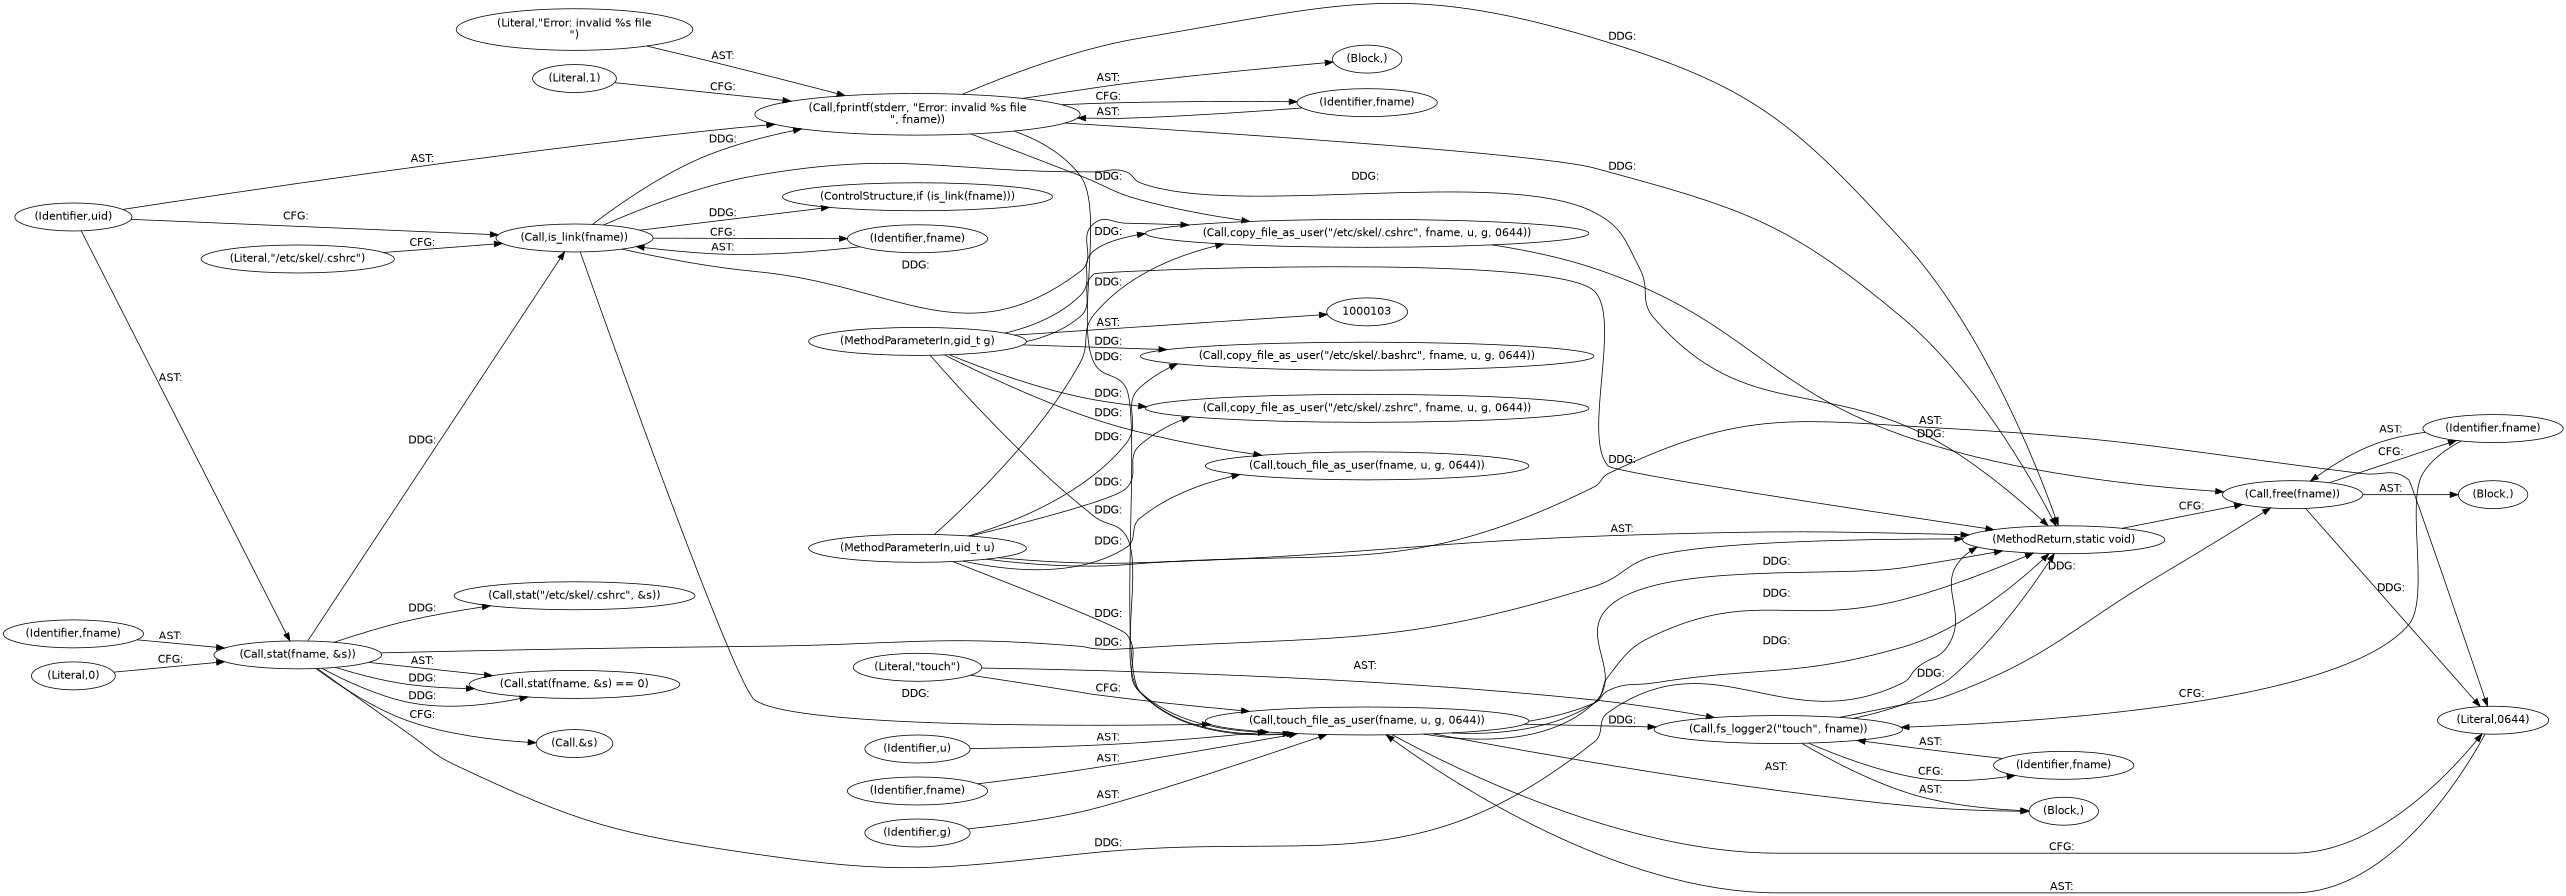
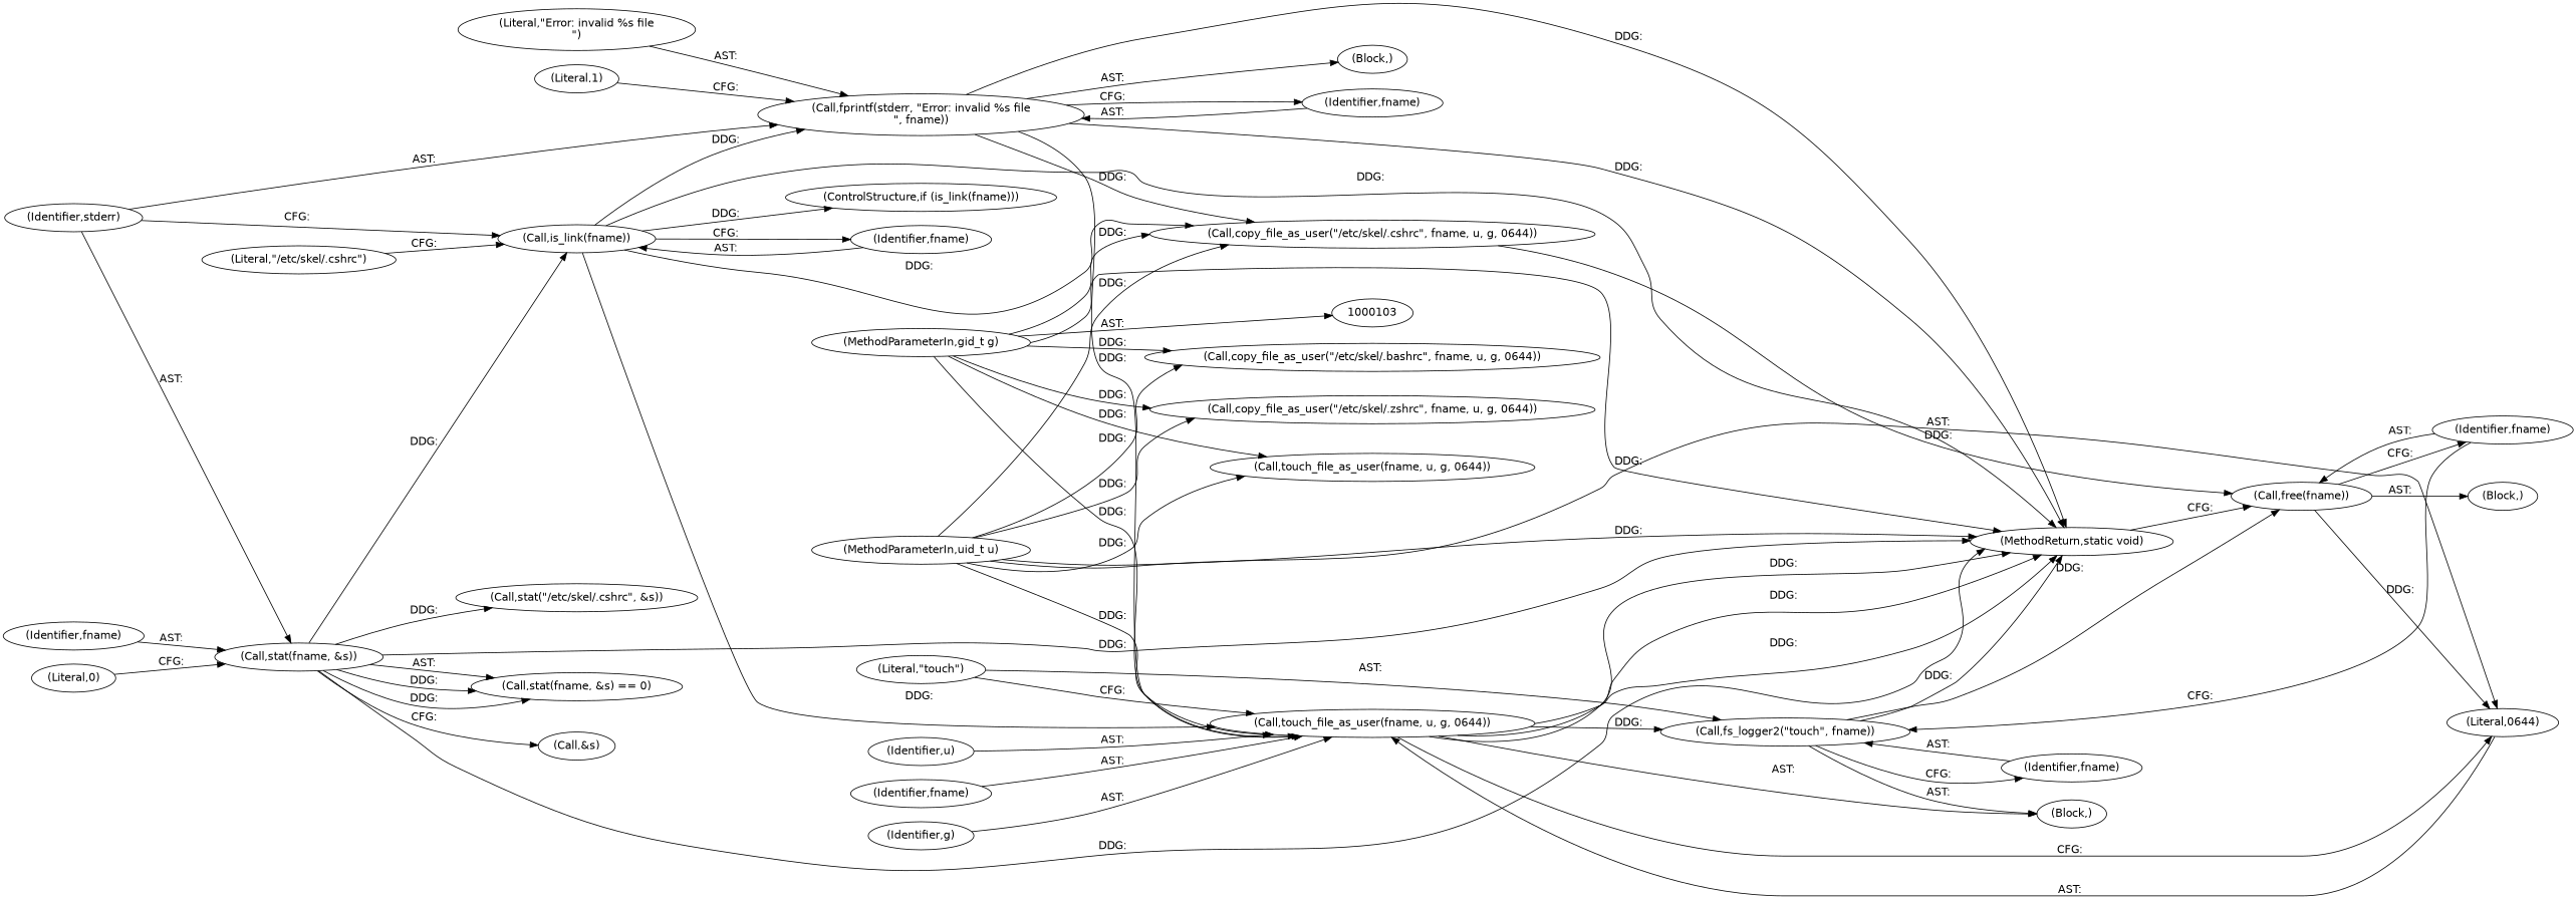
  digraph {
    fontname="DejaVu Sans"
    rankdir=LR
    node [fontname="DejaVu Sans"]
    edge [fontname="DejaVu Sans"]
    n1 [label="(Call,touch_file_as_user(fname, u, g, 0644))"]
    n2 [label="(Call,fs_logger2(\"touch\", fname))"]
    n3 [label="(Block,)"]
    n4 [label="(Literal,0644)"]
    n5 [label="(MethodReturn,static void)"]
    n6 [label="(Call,free(fname))"]
    n7 [label="(Identifier,fname)"]
    n8 [label="(Call,fprintf(stderr, \"Error: invalid %s file\n\", fname))"]
    n9 [label="(Block,)"]
    n10 [label="(Call,copy_file_as_user(\"/etc/skel/.cshrc\", fname, u, g, 0644))"]
    n11 [label="(Identifier,fname)"]
    n12 [label="(Call,is_link(fname))"]
    n13 [label="(ControlStructure,if (is_link(fname)))"]
    n14 [label="(Identifier,fname)"]
    n15 [label="(Call,stat(fname, &s))"]
    n16 [label="(Call,stat(\"/etc/skel/.cshrc\", &s))"]
    n17 [label="(Call,stat(fname, &s) == 0)"]
    n18 [label="(Call,&s)"]
    n19 [label="(MethodParameterIn,uid_t u)"]
    n20 [label="(Call,touch_file_as_user(fname, u, g, 0644))"]
    n21 [label="(Call,copy_file_as_user(\"/etc/skel/.zshrc\", fname, u, g, 0644))"]
    n22 [label="(Call,copy_file_as_user(\"/etc/skel/.bashrc\", fname, u, g, 0644))"]
    n23 [label="(MethodParameterIn,gid_t g)"]
    1000103
    n25 [label="(Identifier,fname)"]
    n26 [label="(Block,)"]
    n27 [label="(Identifier,u)"]
    n28 [label="(Identifier,fname)"]
    n29 [label="(Identifier,fname)"]
-   n30 [label="(Identifier,uid)"]
+   n30 [label="(Identifier,stderr)"]
    n31 [label="(Identifier,g)"]
    n32 [label="(Literal,1)"]
    n33 [label="(Literal,\"/etc/skel/.cshrc\")"]
    n34 [label="(Literal,\"Error: invalid %s file\n\")"]
    n35 [label="(Literal,0)"]
    n36 [label="(Literal,\"touch\")"]
    n1 -> n2 [label="DDG: "]
    n1 -> n3 [label="AST: "]
    n1 -> n4 [label="CFG: "]
    n1 -> n5 [label="DDG: "]
    n1 -> n5 [label="DDG: "]
    n1 -> n5 [label="DDG: "]
    n2 -> n3 [label="AST: "]
    n2 -> n5 [label="DDG: "]
    n2 -> n6 [label="DDG: "]
    n2 -> n7 [label="CFG: "]
    n4 -> n1 [label="AST: "]
    n5 -> n6 [label="CFG: "]
    n6 -> n4 [label="DDG: "]
    n6 -> n25 [label="CFG: "]
    n6 -> n26 [label="AST: "]
    n7 -> n2 [label="AST: "]
    n8 -> n1 [label="DDG: "]
    n8 -> n5 [label="DDG: "]
    n8 -> n5 [label="DDG: "]
    n8 -> n9 [label="AST: "]
    n8 -> n10 [label="DDG: "]
    n8 -> n11 [label="CFG: "]
    n10 -> n6 [label="DDG: "]
    n11 -> n8 [label="AST: "]
    n12 -> n1 [label="DDG: "]
    n12 -> n5 [label="DDG: "]
    n12 -> n8 [label="DDG: "]
    n12 -> n10 [label="DDG: "]
    n12 -> n13 [label="DDG: "]
    n12 -> n14 [label="CFG: "]
    n14 -> n12 [label="AST: "]
    n15 -> n5 [label="DDG: "]
    n15 -> n5 [label="DDG: "]
    n15 -> n12 [label="DDG: "]
    n15 -> n16 [label="DDG: "]
    n15 -> n17 [label="AST: "]
    n15 -> n17 [label="DDG: "]
    n15 -> n17 [label="DDG: "]
    n15 -> n18 [label="CFG: "]
    n19 -> n1 [label="DDG: "]
    n19 -> n4 [label="AST: "]
-   n19 -> n5 [label="AST: "]
+   n19 -> n5 [label="DDG: "]
    n19 -> n10 [label="DDG: "]
    n19 -> n20 [label="DDG: "]
    n19 -> n21 [label="DDG: "]
    n19 -> n22 [label="DDG: "]
    n23 -> n1 [label="DDG: "]
    n23 -> n5 [label="DDG: "]
    n23 -> n10 [label="DDG: "]
    n23 -> n20 [label="DDG: "]
    n23 -> n21 [label="DDG: "]
    n23 -> n22 [label="DDG: "]
    n23 -> 1000103 [label="AST: "]
    n25 -> n2 [label="CFG: "]
    n25 -> n6 [label="AST: "]
    n27 -> n1 [label="AST: "]
    n28 -> n15 [label="AST: "]
    n29 -> n1 [label="AST: "]
    n30 -> n8 [label="AST: "]
    n30 -> n12 [label="CFG: "]
    n30 -> n15 [label="AST: "]
    n31 -> n1 [label="AST: "]
    n32 -> n8 [label="CFG: "]
    n33 -> n12 [label="CFG: "]
    n34 -> n8 [label="AST: "]
    n35 -> n15 [label="CFG: "]
    n36 -> n1 [label="CFG: "]
    n36 -> n2 [label="AST: "]
  }
